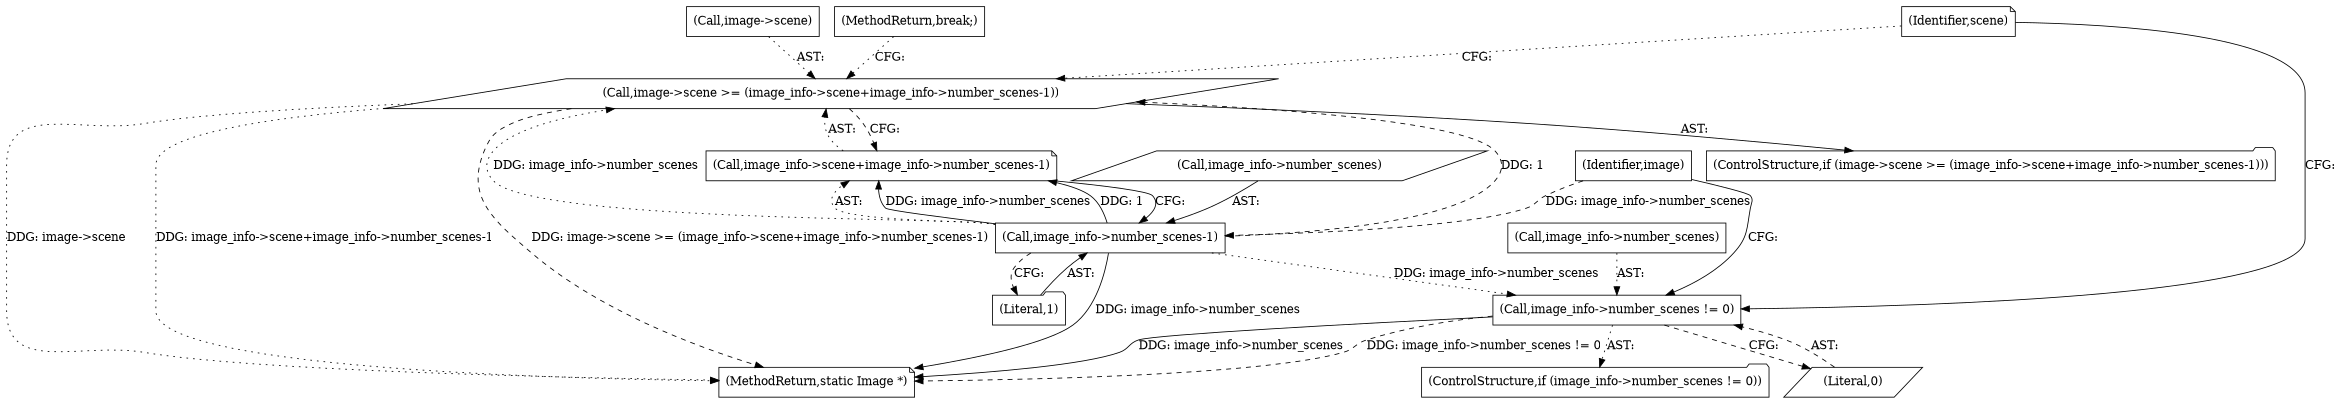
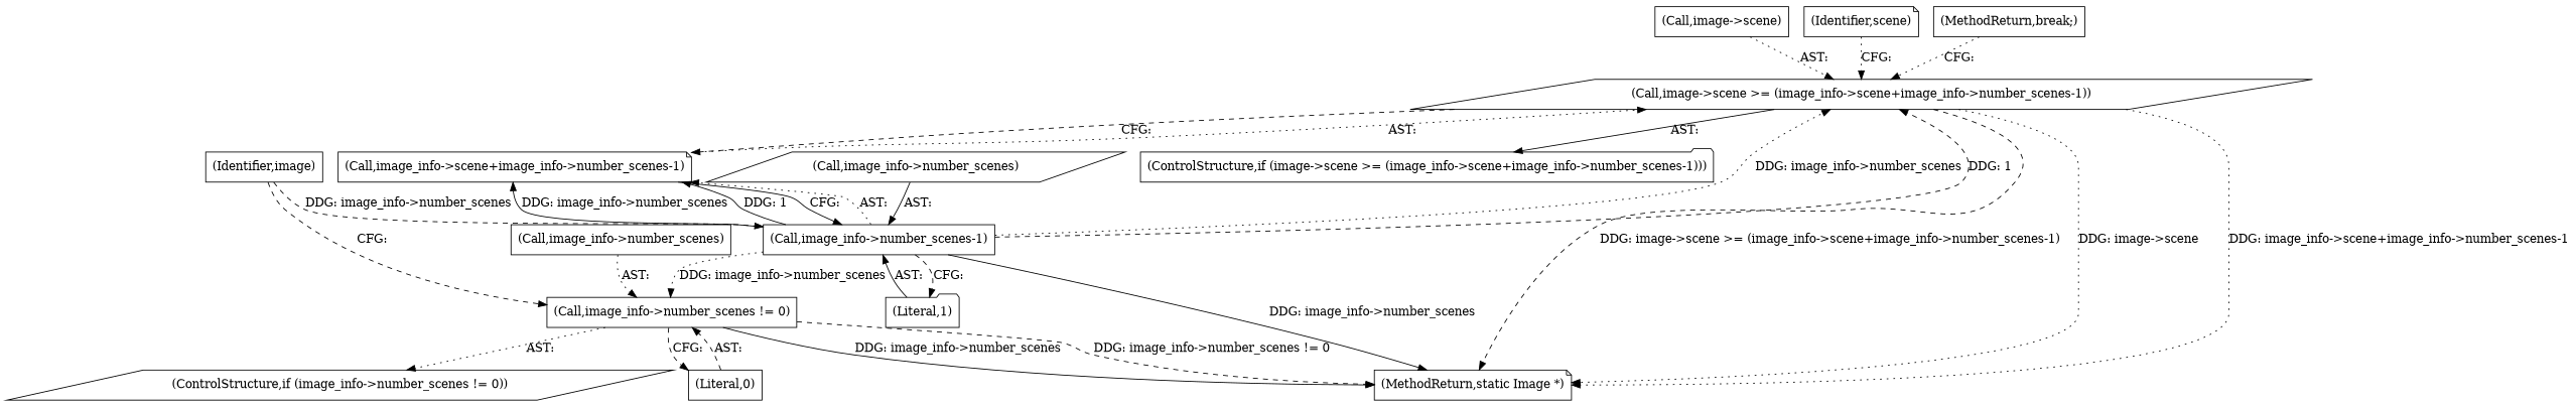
  digraph {
    node [shape=box]
    edge [style=dotted]
    n1 [label="(Call,image->scene >= (image_info->scene+image_info->number_scenes-1))" shape=parallelogram]
    n2 [label="(Call,image_info->scene+image_info->number_scenes-1)" shape=note]
    n3 [label="(ControlStructure,if (image->scene >= (image_info->scene+image_info->number_scenes-1)))" shape=folder]
    n4 [label="(MethodReturn,static Image *)" shape=note]
    n5 [label="(Call,image_info->number_scenes-1)"]
    n6 [label="(Call,image_info->number_scenes != 0)"]
    n7 [label="(Literal,1)" shape=folder]
-   n8 [label="(Literal,0)" shape=parallelogram]
-   n9 [label="(ControlStructure,if (image_info->number_scenes != 0))" shape=folder]
+   n8 [label="(Literal,0)"]
+   n9 [label="(ControlStructure,if (image_info->number_scenes != 0))" shape=parallelogram]
    n10 [label="(Call,image->scene)"]
    n11 [label="(Identifier,scene)" shape=note]
    n12 [label="(Identifier,image)"]
    n13 [label="(MethodReturn,break;)"]
    n14 [label="(Call,image_info->number_scenes)" shape=parallelogram]
    n15 [label="(Call,image_info->number_scenes)"]
    n1 -> n2 [label="CFG: " style=dashed]
    n1 -> n3 [label="AST: " style=solid]
    n1 -> n4 [label="DDG: image->scene >= (image_info->scene+image_info->number_scenes-1)" style=dashed]
    n1 -> n4 [label="DDG: image->scene"]
    n1 -> n4 [label="DDG: image_info->scene+image_info->number_scenes-1"]
    n2 -> n1 [label="AST: "]
    n2 -> n5 [label="CFG: " style=solid]
    n5 -> n1 [label="DDG: image_info->number_scenes"]
    n5 -> n1 [label="DDG: 1" style=dashed]
    n5 -> n2 [label="AST: "]
    n5 -> n2 [label="DDG: image_info->number_scenes" style=solid]
    n5 -> n2 [label="DDG: 1" style=solid]
    n5 -> n4 [label="DDG: image_info->number_scenes" style=solid]
    n5 -> n6 [label="DDG: image_info->number_scenes"]
    n5 -> n7 [label="CFG: " style=dashed]
    n6 -> n4 [label="DDG: image_info->number_scenes" style=solid]
    n6 -> n4 [label="DDG: image_info->number_scenes != 0" style=dashed]
    n6 -> n8 [label="CFG: " style=dashed]
    n6 -> n9 [label="AST: "]
    n7 -> n5 [label="AST: " style=solid]
    n8 -> n6 [label="AST: " style=dashed]
    n10 -> n1 [label="AST: "]
    n11 -> n1 [label="CFG: "]
-   n11 -> n6 [label="CFG: " style=solid]
    n12 -> n5 [label="DDG: image_info->number_scenes" style=dashed]
-   n12 -> n6 [label="CFG: " style=solid]
+   n12 -> n6 [label="CFG: " style=dashed]
    n13 -> n1 [label="CFG: "]
    n14 -> n5 [label="AST: " style=solid]
    n15 -> n6 [label="AST: "]
  }
